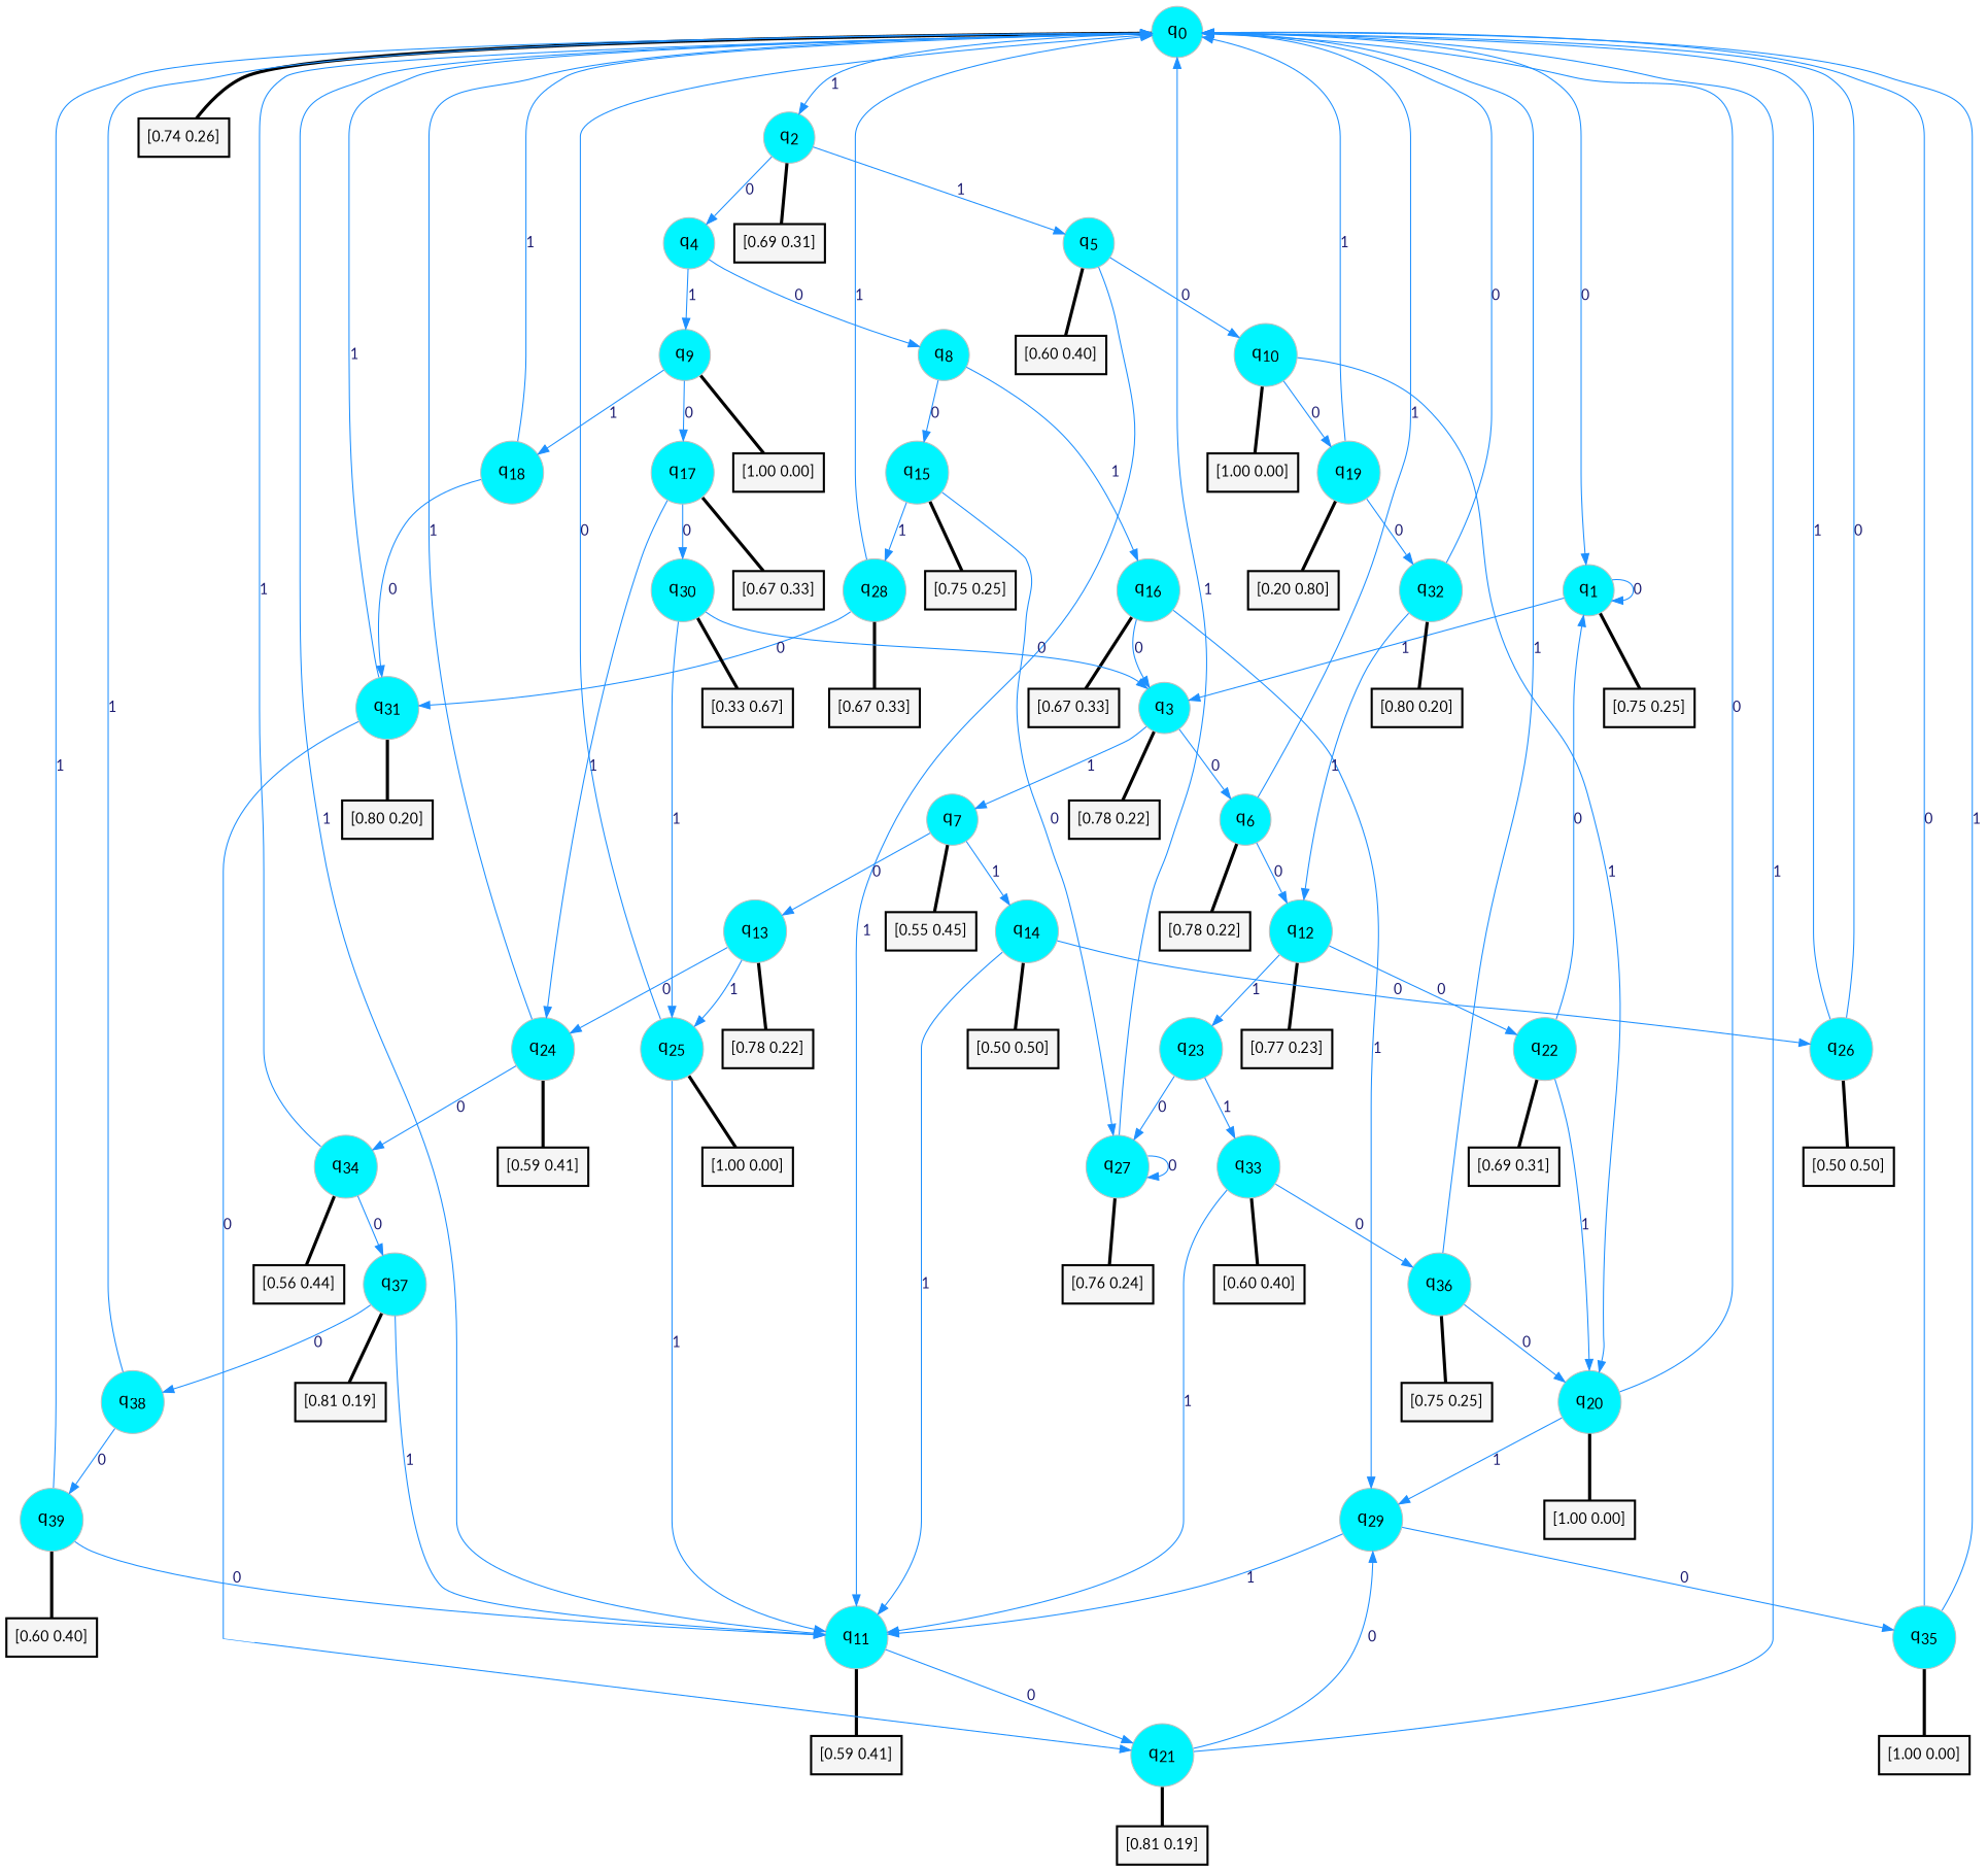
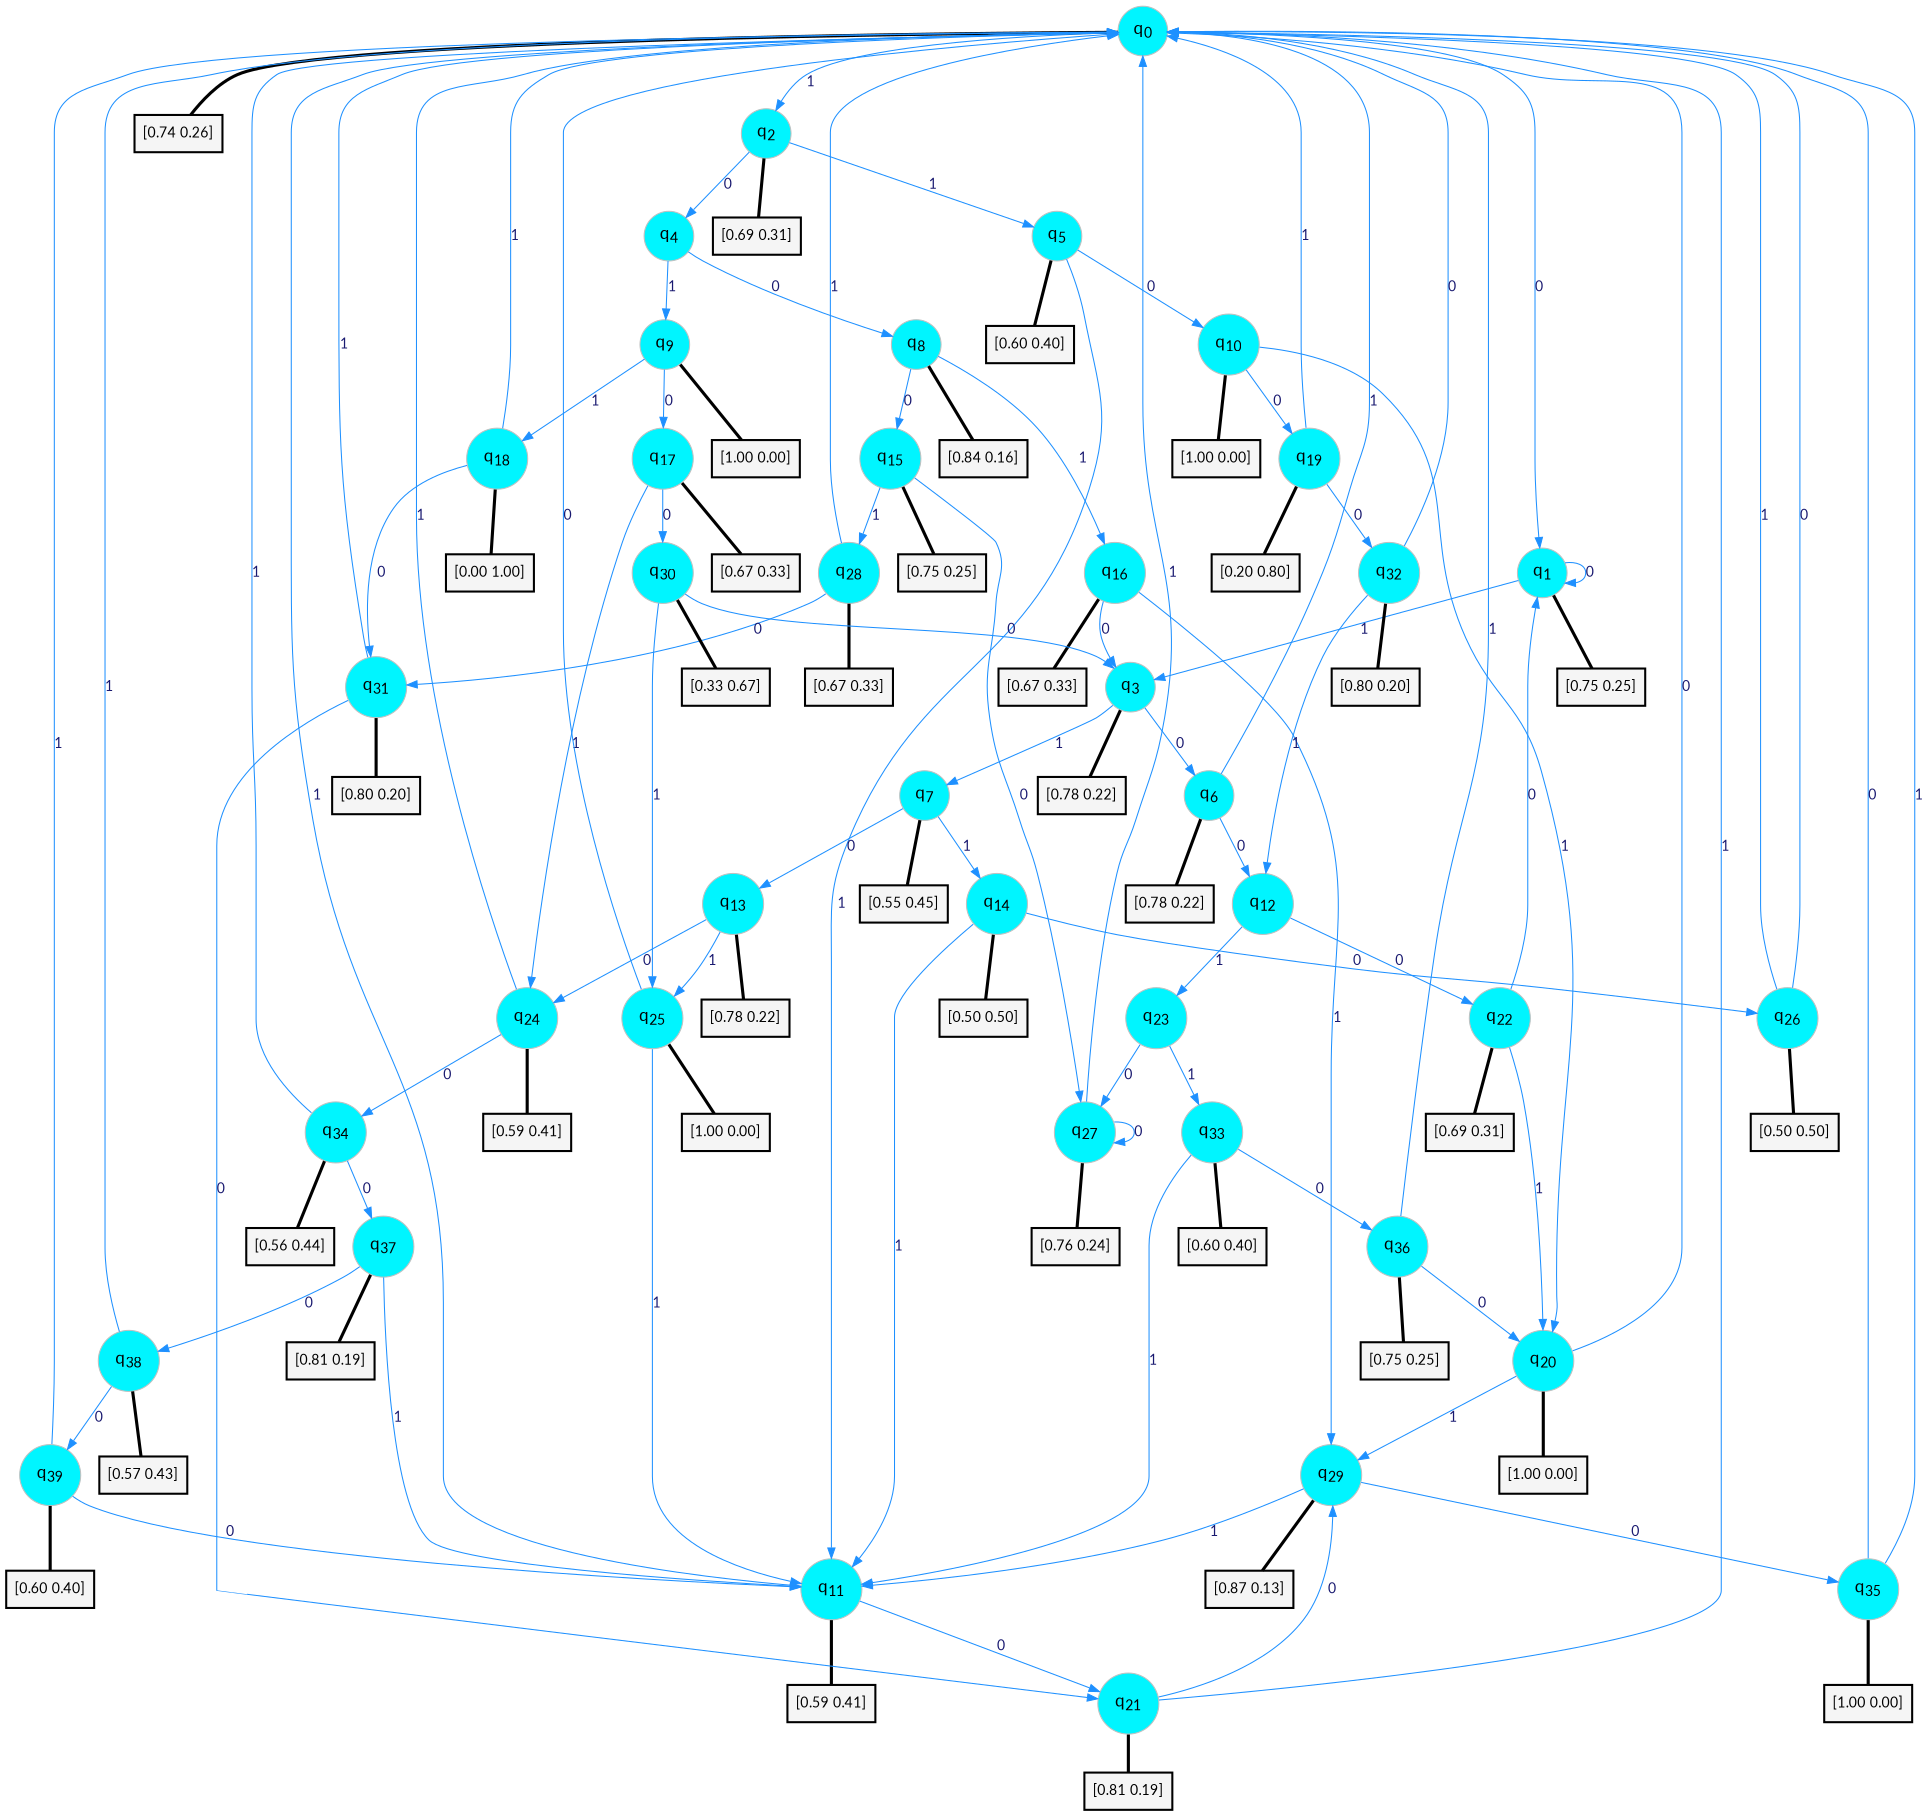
  digraph {
    fontname=Lato
    rankdir=TD
    node [color=gray fillcolor=turquoise1 fontcolor=black fontname=Lato fontsize=16 fontweight=bold shape=circle style=filled]
    edge [arrowsize=1 color=dodgerblue1 fontcolor=midnightblue fontname=Lato fontweight=bold penwidth=1 style=solid weight=20]
    n1 [label=<q<SUB>0</SUB>>]
    n2 [label=<q<SUB>1</SUB>>]
    n3 [label=<q<SUB>2</SUB>>]
    n4 [color=black fillcolor=whitesmoke fontsize=14 label="[0.74 0.26]" penwidth=2 shape=box]
    n5 [label=<q<SUB>3</SUB>>]
    n6 [color=black fillcolor=whitesmoke fontsize=14 label="[0.75 0.25]" penwidth=2 shape=box]
    n7 [label=<q<SUB>4</SUB>>]
    n8 [label=<q<SUB>5</SUB>>]
    n9 [color=black fillcolor=whitesmoke fontsize=14 label="[0.69 0.31]" penwidth=2 shape=box]
    n10 [label=<q<SUB>6</SUB>>]
    n11 [label=<q<SUB>7</SUB>>]
    n12 [color=black fillcolor=whitesmoke fontsize=14 label="[0.78 0.22]" penwidth=2 shape=box]
    n13 [label=<q<SUB>8</SUB>>]
    n14 [label=<q<SUB>9</SUB>>]
    n15 [label=<q<SUB>10</SUB>>]
    n16 [label=<q<SUB>11</SUB>>]
    n17 [color=black fillcolor=whitesmoke fontsize=14 label="[0.60 0.40]" penwidth=2 shape=box]
    n18 [label=<q<SUB>12</SUB>>]
    n19 [color=black fillcolor=whitesmoke fontsize=14 label="[0.78 0.22]" penwidth=2 shape=box]
    n20 [label=<q<SUB>13</SUB>>]
    n21 [label=<q<SUB>14</SUB>>]
    n22 [color=black fillcolor=whitesmoke fontsize=14 label="[0.55 0.45]" penwidth=2 shape=box]
    n23 [label=<q<SUB>15</SUB>>]
    n24 [label=<q<SUB>16</SUB>>]
+   n25 [color=black fillcolor=whitesmoke fontsize=14 label="[0.84 0.16]" penwidth=2 shape=box]
    n26 [label=<q<SUB>17</SUB>>]
    n27 [label=<q<SUB>18</SUB>>]
    n28 [color=black fillcolor=whitesmoke fontsize=14 label="[1.00 0.00]" penwidth=2 shape=box]
    n29 [label=<q<SUB>19</SUB>>]
    n30 [label=<q<SUB>20</SUB>>]
    n31 [color=black fillcolor=whitesmoke fontsize=14 label="[1.00 0.00]" penwidth=2 shape=box]
    n32 [label=<q<SUB>21</SUB>>]
    n33 [color=black fillcolor=whitesmoke fontsize=14 label="[0.59 0.41]" penwidth=2 shape=box]
    n34 [label=<q<SUB>22</SUB>>]
    n35 [label=<q<SUB>23</SUB>>]
-   n36 [color=black fillcolor=whitesmoke fontsize=14 label="[0.77 0.23]" penwidth=2 shape=box]
    n37 [label=<q<SUB>24</SUB>>]
    n38 [label=<q<SUB>25</SUB>>]
    n39 [color=black fillcolor=whitesmoke fontsize=14 label="[0.78 0.22]" penwidth=2 shape=box]
    n40 [label=<q<SUB>26</SUB>>]
    n41 [color=black fillcolor=whitesmoke fontsize=14 label="[0.50 0.50]" penwidth=2 shape=box]
    n42 [label=<q<SUB>27</SUB>>]
    n43 [label=<q<SUB>28</SUB>>]
    n44 [color=black fillcolor=whitesmoke fontsize=14 label="[0.75 0.25]" penwidth=2 shape=box]
    n45 [label=<q<SUB>29</SUB>>]
    n46 [color=black fillcolor=whitesmoke fontsize=14 label="[0.67 0.33]" penwidth=2 shape=box]
    n47 [label=<q<SUB>30</SUB>>]
    n48 [color=black fillcolor=whitesmoke fontsize=14 label="[0.67 0.33]" penwidth=2 shape=box]
    n49 [label=<q<SUB>31</SUB>>]
+   n50 [color=black fillcolor=whitesmoke fontsize=14 label="[0.00 1.00]" penwidth=2 shape=box]
    n51 [label=<q<SUB>32</SUB>>]
    n52 [color=black fillcolor=whitesmoke fontsize=14 label="[0.20 0.80]" penwidth=2 shape=box]
    n53 [color=black fillcolor=whitesmoke fontsize=14 label="[1.00 0.00]" penwidth=2 shape=box]
    n54 [color=black fillcolor=whitesmoke fontsize=14 label="[0.81 0.19]" penwidth=2 shape=box]
    n55 [color=black fillcolor=whitesmoke fontsize=14 label="[0.69 0.31]" penwidth=2 shape=box]
    n56 [label=<q<SUB>33</SUB>>]
    n57 [label=<q<SUB>34</SUB>>]
    n58 [color=black fillcolor=whitesmoke fontsize=14 label="[0.59 0.41]" penwidth=2 shape=box]
    n59 [color=black fillcolor=whitesmoke fontsize=14 label="[1.00 0.00]" penwidth=2 shape=box]
    n60 [color=black fillcolor=whitesmoke fontsize=14 label="[0.50 0.50]" penwidth=2 shape=box]
    n61 [color=black fillcolor=whitesmoke fontsize=14 label="[0.76 0.24]" penwidth=2 shape=box]
    n62 [color=black fillcolor=whitesmoke fontsize=14 label="[0.67 0.33]" penwidth=2 shape=box]
    n63 [label=<q<SUB>35</SUB>>]
+   n64 [color=black fillcolor=whitesmoke fontsize=14 label="[0.87 0.13]" penwidth=2 shape=box]
    n65 [color=black fillcolor=whitesmoke fontsize=14 label="[0.33 0.67]" penwidth=2 shape=box]
    n66 [color=black fillcolor=whitesmoke fontsize=14 label="[0.80 0.20]" penwidth=2 shape=box]
    n67 [color=black fillcolor=whitesmoke fontsize=14 label="[0.80 0.20]" penwidth=2 shape=box]
    n68 [label=<q<SUB>36</SUB>>]
    n69 [color=black fillcolor=whitesmoke fontsize=14 label="[0.60 0.40]" penwidth=2 shape=box]
    n70 [label=<q<SUB>37</SUB>>]
    n71 [color=black fillcolor=whitesmoke fontsize=14 label="[0.56 0.44]" penwidth=2 shape=box]
    n72 [color=black fillcolor=whitesmoke fontsize=14 label="[1.00 0.00]" penwidth=2 shape=box]
    n73 [color=black fillcolor=whitesmoke fontsize=14 label="[0.75 0.25]" penwidth=2 shape=box]
    n74 [label=<q<SUB>38</SUB>>]
    n75 [color=black fillcolor=whitesmoke fontsize=14 label="[0.81 0.19]" penwidth=2 shape=box]
    n76 [label=<q<SUB>39</SUB>>]
+   n77 [color=black fillcolor=whitesmoke fontsize=14 label="[0.57 0.43]" penwidth=2 shape=box]
    n78 [color=black fillcolor=whitesmoke fontsize=14 label="[0.60 0.40]" penwidth=2 shape=box]
    n1 -> n2 [label=0]
    n1 -> n3 [label=1]
    n1 -> n4 [arrowhead=none color=black penwidth=3]
    n2 -> n2 [label=0]
    n2 -> n5 [label=1]
    n2 -> n6 [arrowhead=none color=black penwidth=3]
    n3 -> n7 [label=0]
    n3 -> n8 [label=1]
    n3 -> n9 [arrowhead=none color=black penwidth=3]
    n5 -> n10 [label=0]
    n5 -> n11 [label=1]
    n5 -> n12 [arrowhead=none color=black penwidth=3]
    n7 -> n13 [label=0]
    n7 -> n14 [label=1]
    n8 -> n15 [label=0]
    n8 -> n16 [label=1]
    n8 -> n17 [arrowhead=none color=black penwidth=3]
    n10 -> n1 [label=1]
    n10 -> n18 [label=0]
    n10 -> n19 [arrowhead=none color=black penwidth=3]
    n11 -> n20 [label=0]
    n11 -> n21 [label=1]
    n11 -> n22 [arrowhead=none color=black penwidth=3]
    n13 -> n23 [label=0]
    n13 -> n24 [label=1]
+   n13 -> n25 [arrowhead=none color=black penwidth=3]
    n14 -> n26 [label=0]
    n14 -> n27 [label=1]
    n14 -> n28 [arrowhead=none color=black penwidth=3]
    n15 -> n29 [label=0]
    n15 -> n30 [label=1]
    n15 -> n31 [arrowhead=none color=black penwidth=3]
    n16 -> n1 [label=1]
    n16 -> n32 [label=0]
    n16 -> n33 [arrowhead=none color=black penwidth=3]
    n18 -> n34 [label=0]
    n18 -> n35 [label=1]
-   n18 -> n36 [arrowhead=none color=black penwidth=3]
    n20 -> n37 [label=0]
    n20 -> n38 [label=1]
    n20 -> n39 [arrowhead=none color=black penwidth=3]
    n21 -> n16 [label=1]
    n21 -> n40 [label=0]
    n21 -> n41 [arrowhead=none color=black penwidth=3]
    n23 -> n42 [label=0]
    n23 -> n43 [label=1]
    n23 -> n44 [arrowhead=none color=black penwidth=3]
    n24 -> n5 [label=0]
    n24 -> n45 [label=1]
    n24 -> n46 [arrowhead=none color=black penwidth=3]
    n26 -> n37 [label=1]
    n26 -> n47 [label=0]
    n26 -> n48 [arrowhead=none color=black penwidth=3]
    n27 -> n1 [label=1]
    n27 -> n49 [label=0]
+   n27 -> n50 [arrowhead=none color=black penwidth=3]
    n29 -> n1 [label=1]
    n29 -> n51 [label=0]
    n29 -> n52 [arrowhead=none color=black penwidth=3]
    n30 -> n1 [label=0]
    n30 -> n45 [label=1]
    n30 -> n53 [arrowhead=none color=black penwidth=3]
    n32 -> n1 [label=1]
    n32 -> n45 [label=0]
    n32 -> n54 [arrowhead=none color=black penwidth=3]
    n34 -> n2 [label=0]
    n34 -> n30 [label=1]
    n34 -> n55 [arrowhead=none color=black penwidth=3]
    n35 -> n42 [label=0]
    n35 -> n56 [label=1]
    n37 -> n1 [label=1]
    n37 -> n57 [label=0]
    n37 -> n58 [arrowhead=none color=black penwidth=3]
    n38 -> n1 [label=0]
    n38 -> n16 [label=1]
    n38 -> n59 [arrowhead=none color=black penwidth=3]
    n40 -> n1 [label=0]
    n40 -> n1 [label=1]
    n40 -> n60 [arrowhead=none color=black penwidth=3]
    n42 -> n1 [label=1]
    n42 -> n42 [label=0]
    n42 -> n61 [arrowhead=none color=black penwidth=3]
    n43 -> n1 [label=1]
    n43 -> n49 [label=0]
    n43 -> n62 [arrowhead=none color=black penwidth=3]
    n45 -> n16 [label=1]
    n45 -> n63 [label=0]
+   n45 -> n64 [arrowhead=none color=black penwidth=3]
    n47 -> n5 [label=0]
    n47 -> n38 [label=1]
    n47 -> n65 [arrowhead=none color=black penwidth=3]
    n49 -> n1 [label=1]
    n49 -> n32 [label=0]
    n49 -> n66 [arrowhead=none color=black penwidth=3]
    n51 -> n1 [label=0]
    n51 -> n18 [label=1]
    n51 -> n67 [arrowhead=none color=black penwidth=3]
    n56 -> n16 [label=1]
    n56 -> n68 [label=0]
    n56 -> n69 [arrowhead=none color=black penwidth=3]
    n57 -> n1 [label=1]
    n57 -> n70 [label=0]
    n57 -> n71 [arrowhead=none color=black penwidth=3]
    n63 -> n1 [label=0]
    n63 -> n1 [label=1]
    n63 -> n72 [arrowhead=none color=black penwidth=3]
    n68 -> n1 [label=1]
    n68 -> n30 [label=0]
    n68 -> n73 [arrowhead=none color=black penwidth=3]
    n70 -> n16 [label=1]
    n70 -> n74 [label=0]
    n70 -> n75 [arrowhead=none color=black penwidth=3]
    n74 -> n1 [label=1]
    n74 -> n76 [label=0]
+   n74 -> n77 [arrowhead=none color=black penwidth=3]
    n76 -> n1 [label=1]
    n76 -> n16 [label=0]
    n76 -> n78 [arrowhead=none color=black penwidth=3]
  }
